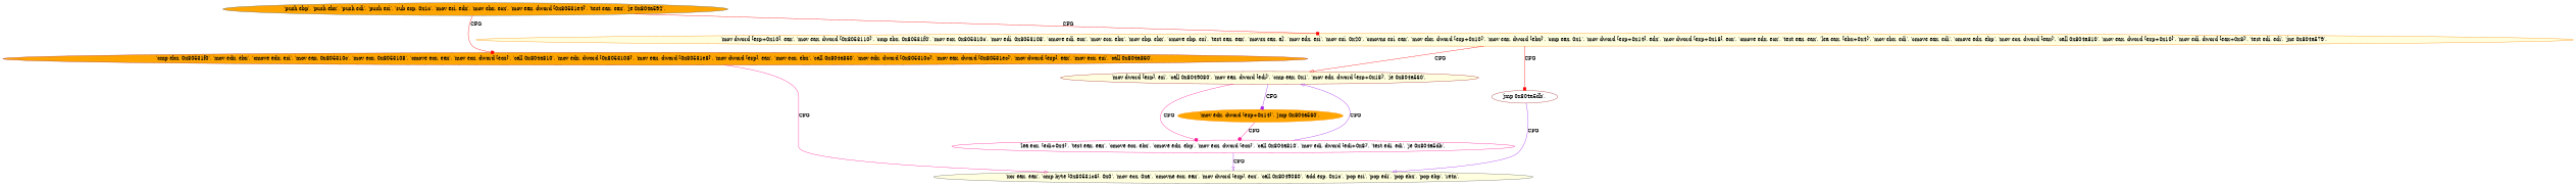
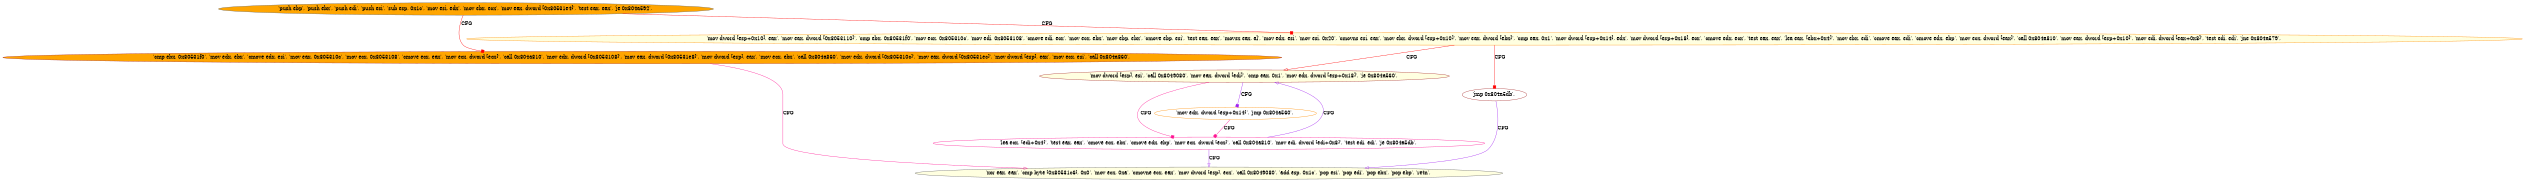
  digraph {
    node [style=filled fillcolor=lightyellow color=brown]
    edge [color=red arrowhead=box]
    n1 [label="'push ebp', 'push ebx', 'push edi', 'push esi', 'sub esp, 0x1c', 'mov esi, edx', 'mov ebx, ecx', 'mov eax, dword [0x80531e4]', 'test eax, eax', 'je 0x804a592', " fillcolor=orange color=gray40]
    n2 [label="'cmp ebx, 0x80531f0', 'mov edx, ebx', 'cmove edx, esi', 'mov eax, 0x805310c', 'mov ecx, 0x8053108', 'cmove ecx, eax', 'mov ecx, dword [ecx]', 'call 0x804a810', 'mov edx, dword [0x8053108]', 'mov eax, dword [0x80531e8]', 'mov dword [esp], eax', 'mov ecx, ebx', 'call 0x804a860', 'mov edx, dword [0x805310c]', 'mov eax, dword [0x80531ec]', 'mov dword [esp], eax', 'mov ecx, esi', 'call 0x804a860', " fillcolor=orange]
    n3 [label="'mov dword [esp+0x10], eax', 'mov eax, dword [0x8053110]', 'cmp ebx, 0x80531f0', 'mov ecx, 0x805310c', 'mov edi, 0x8053108', 'cmove edi, ecx', 'mov ecx, ebx', 'mov ebp, ebx', 'cmove ebp, esi', 'test eax, eax', 'movsx eax, al', 'mov edx, esi', 'mov esi, 0x20', 'cmovns esi, eax', 'mov ebx, dword [esp+0x10]', 'mov eax, dword [ebx]', 'cmp eax, 0x1', 'mov dword [esp+0x14], edx', 'mov dword [esp+0x18], ecx', 'cmove edx, ecx', 'test eax, eax', 'lea eax, [ebx+0x4]', 'mov ebx, edi', 'cmove eax, edi', 'cmove edx, ebp', 'mov ecx, dword [eax]', 'call 0x804a810', 'mov eax, dword [esp+0x10]', 'mov edi, dword [eax+0x8]', 'test edi, edi', 'jne 0x804a579', " color=darkorange]
    n4 [label="'xor eax, eax', 'cmp byte [0x80531c6], 0x0', 'mov ecx, 0xa', 'cmovne ecx, eax', 'mov dword [esp], ecx', 'call 0x8049080', 'add esp, 0x1c', 'pop esi', 'pop edi', 'pop ebx', 'pop ebp', 'retn', " color=gray40]
    n5 [label="'mov dword [esp], esi', 'call 0x8049080', 'mov eax, dword [edi]', 'cmp eax, 0x1', 'mov edx, dword [esp+0x18]', 'je 0x804a560', "]
    n6 [label="'jmp 0x804a5db', " fillcolor=white]
    n7 [label="'lea ecx, [edi+0x4]', 'test eax, eax', 'cmove ecx, ebx', 'cmove edx, ebp', 'mov ecx, dword [ecx]', 'call 0x804a810', 'mov edi, dword [edi+0x8]', 'test edi, edi', 'je 0x804a5db', " fillcolor=white color=deeppink]
-   n8 [label="'mov edx, dword [esp+0x14]', 'jmp 0x804a560', " fillcolor=orange color=darkorange]
+   n8 [label="'mov edx, dword [esp+0x14]', 'jmp 0x804a560', " fillcolor=white color=darkorange]
    n1 -> n2 [label=CFG]
    n1 -> n3 [label=CFG]
    n2 -> n4 [label=CFG color=deeppink arrowhead=onormal]
    n3 -> n5 [label=CFG arrowhead=onormal]
    n3 -> n6 [label=CFG]
    n5 -> n7 [label=CFG color=deeppink]
    n5 -> n8 [label=CFG color=purple]
    n6 -> n4 [label=CFG color=purple arrowhead=onormal]
    n7 -> n4 [label=CFG color=purple arrowhead=onormal]
    n7 -> n5 [label=CFG color=purple arrowhead=onormal]
    n8 -> n7 [label=CFG color=deeppink]
  }
